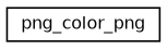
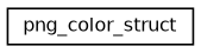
  digraph {
    rankdir=TB
-   n1 [color=black fillcolor=white fontname=Helvetica fontsize=10 height=0.2 label=png_color_png shape=record style=filled width=0.4]
+   n1 [color=black fillcolor=white fontname=Helvetica fontsize=10 height=0.2 label=png_color_struct shape=record style=filled width=0.4]
  }
